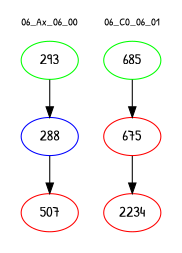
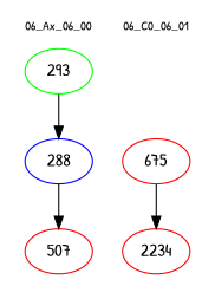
  digraph {
    fontname="Patrick Hand"
    node [color=red fontname="Patrick Hand"]
    edge [color=black fontname="Patrick Hand"]
    n1 [color=green label=293]
    n2 [color=blue label=288]
    n3 [label=507]
-   n4 [color=green label=685]
    n5 [label=675]
    n6 [label=2234]
    subgraph cluster_1 {
      color=white
      fontsize=10
      label="06_Ax_06_00"
      n1
      n2
      n3
    }
    subgraph cluster_2 {
      color=white
      fontsize=10
      label="06_C0_06_01"
-     n4
      n5
      n6
    }
    n1 -> n2
    n2 -> n3
-   n4 -> n5
    n5 -> n6
  }
